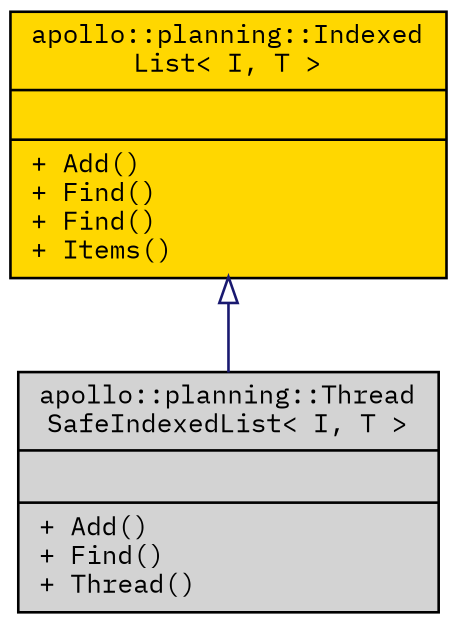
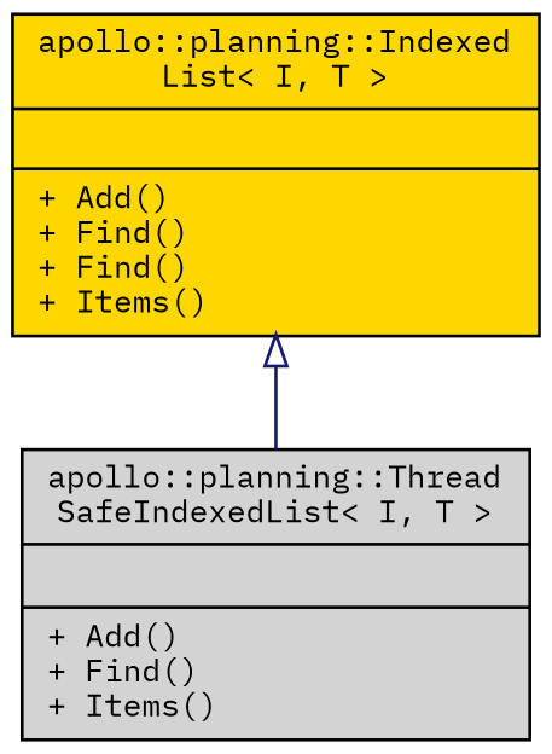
  digraph {
    fontname="IBM Plex Mono"
    node [color=black fontname="IBM Plex Mono" fontsize=10 shape=record style=filled]
    n1 [fillcolor=gold fontcolor=black height=0.2 label="{apollo::planning::Indexed\lList\< I, T \>\n||+ Add()\l+ Find()\l+ Find()\l+ Items()\l}" width=0.4]
-   n2 [fillcolor=lightgrey height=0.2 label="{apollo::planning::Thread\lSafeIndexedList\< I, T \>\n||+ Add()\l+ Find()\l+ Thread()\l}" width=0.4]
+   n2 [fillcolor=lightgrey height=0.2 label="{apollo::planning::Thread\lSafeIndexedList\< I, T \>\n||+ Add()\l+ Find()\l+ Items()\l}" width=0.4]
    n1 -> n2 [arrowtail=onormal color=midnightblue dir=back fontname="IBM Plex Mono" fontsize=10 labelfontname=Helvetica labelfontsize=10 style=solid]
  }
